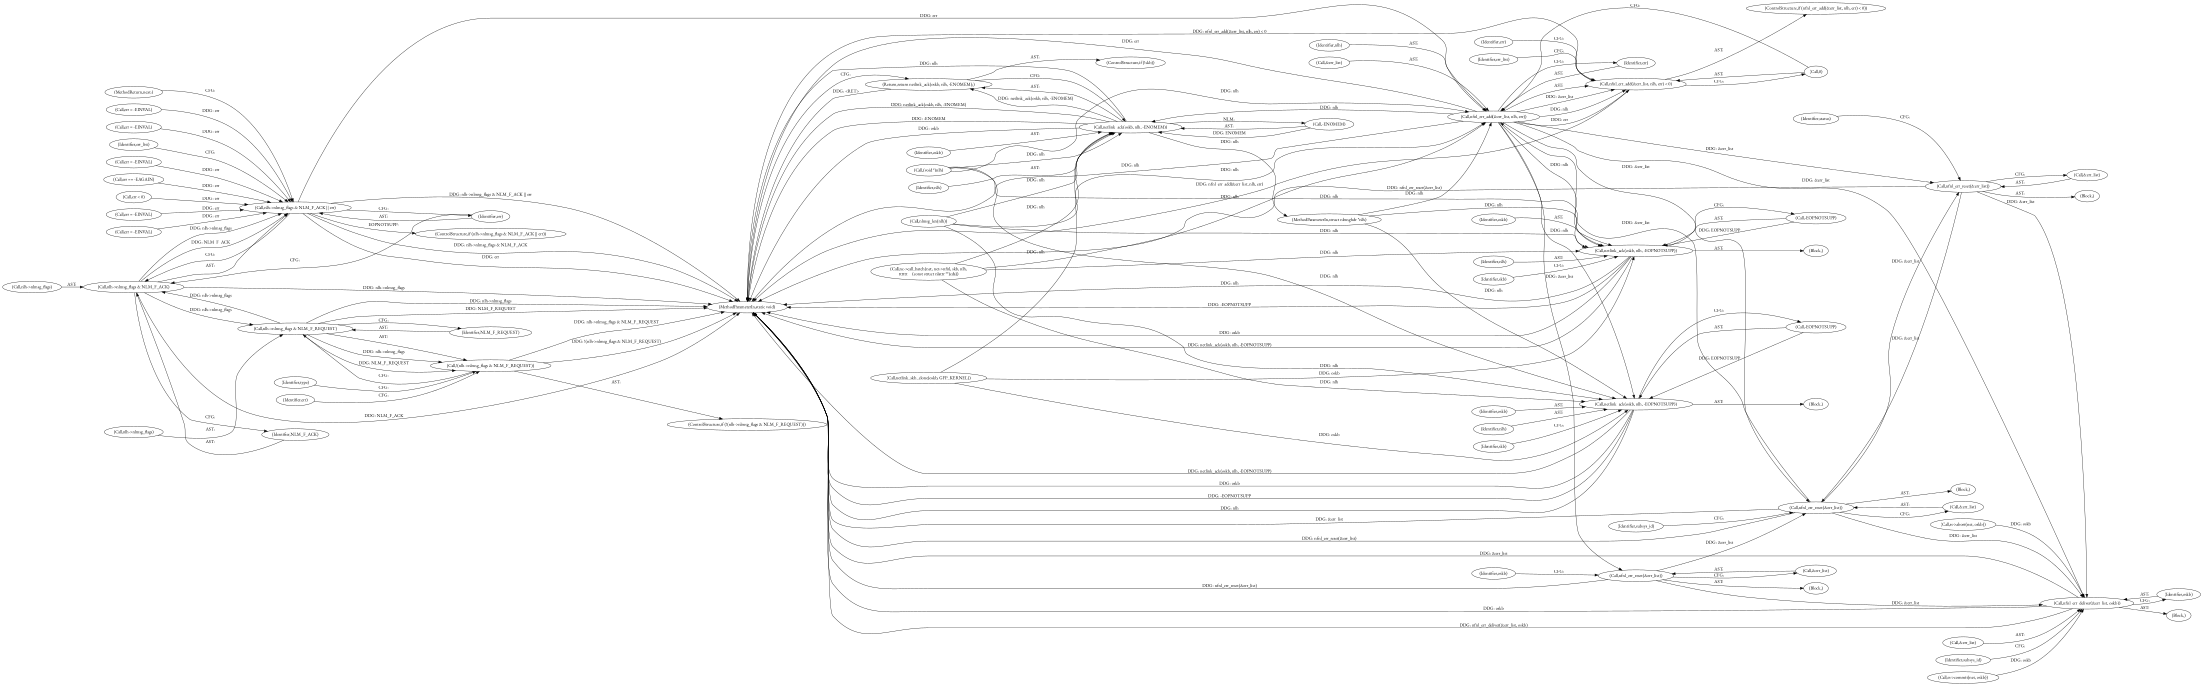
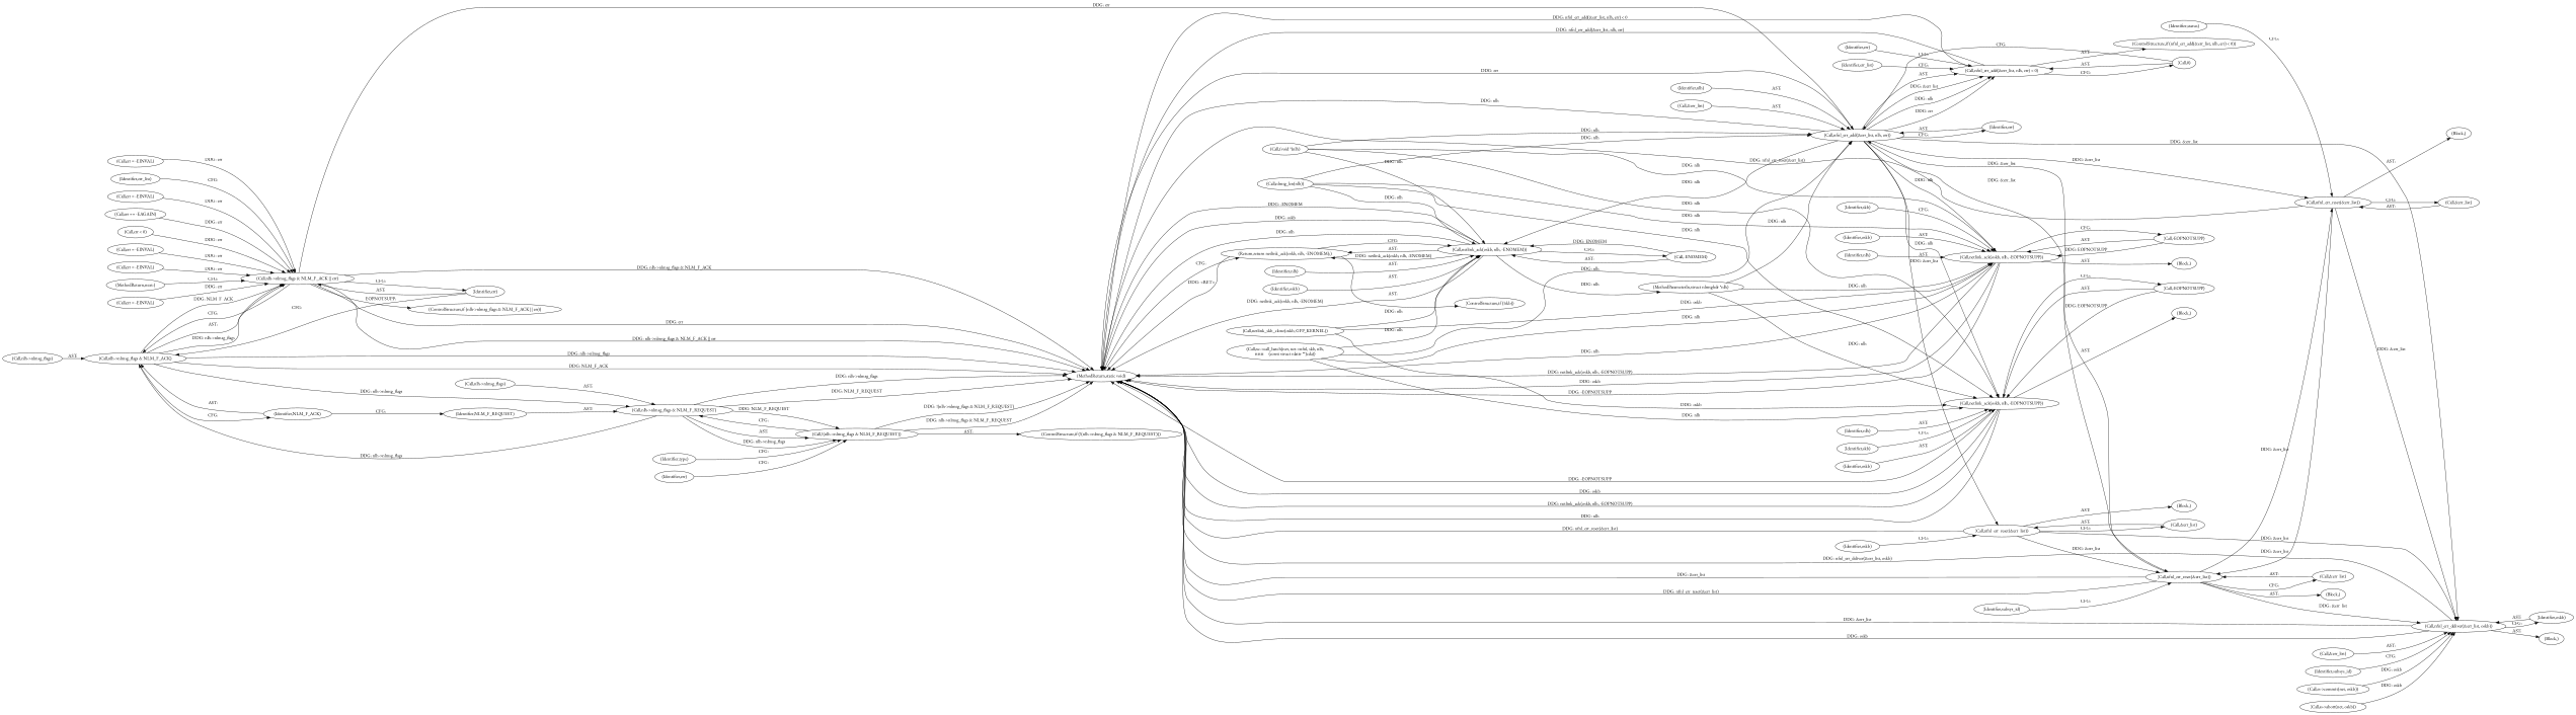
  digraph {
    fontname="EB Garamond"
    rankdir=LR
    node [fontname="EB Garamond"]
    edge [fontname="EB Garamond"]
    n1 [label="(Call,nlh->nlmsg_flags & NLM_F_ACK)"]
    n2 [label="(Call,nlh->nlmsg_flags & NLM_F_REQUEST)"]
    n3 [label="(Call,nlh->nlmsg_flags & NLM_F_ACK || err)"]
    n4 [label="(Identifier,NLM_F_ACK)"]
-   n5 [label="(MethodParameterIn,static void)"]
+   n5 [label="(MethodReturn,static void)"]
    n6 [label="(Call,!(nlh->nlmsg_flags & NLM_F_REQUEST))"]
    n7 [label="(Identifier,NLM_F_REQUEST)"]
    n8 [label="(Call,nfnl_err_add(&err_list, nlh, err))"]
    n9 [label="(Identifier,err)"]
    n10 [label="(ControlStructure,if (nlh->nlmsg_flags & NLM_F_ACK || err))"]
    n11 [label="(Return,return netlink_ack(oskb, nlh, -ENOMEM);)"]
    n12 [label="(ControlStructure,if (!(nlh->nlmsg_flags & NLM_F_REQUEST)))"]
    n13 [label="(Call,netlink_ack(oskb, nlh, -ENOMEM))"]
    n14 [label="(Call,netlink_ack(oskb, nlh, -EOPNOTSUPP))"]
    n15 [label="(Call,netlink_ack(oskb, nlh, -EOPNOTSUPP))"]
    n16 [label="(Call,nfnl_err_reset(&err_list))"]
    n17 [label="(Call,nfnl_err_reset(&err_list))"]
    n18 [label="(Call,nfnl_err_deliver(&err_list, oskb))"]
    n19 [label="(Call,nfnl_err_add(&err_list, nlh, err) < 0)"]
    n20 [label="(Call,nfnl_err_reset(&err_list))"]
    n21 [label="(Identifier,err)"]
    n22 [label="(Call,-ENOMEM)"]
    n23 [label="(MethodParameterIn,struct nlmsghdr *nlh)"]
    n24 [label="(Call,-EOPNOTSUPP)"]
    n25 [label="(Block,)"]
    n26 [label="(Call,-EOPNOTSUPP)"]
    n27 [label="(Block,)"]
    n28 [label="(Block,)"]
    n29 [label="(Call,&err_list)"]
    n30 [label="(Call,&err_list)"]
    n31 [label="(Block,)"]
    n32 [label="(Identifier,oskb)"]
    n33 [label="(Block,)"]
    n34 [label="(ControlStructure,if (nfnl_err_add(&err_list, nlh, err) < 0))"]
    n35 [label="(Call,0)"]
    n36 [label="(Call,&err_list)"]
    n37 [label="(Block,)"]
    n38 [label="(ControlStructure,if (!skb))"]
    n39 [label="(Call,err = -EINVAL)"]
    n40 [label="(Call,err == -EAGAIN)"]
    n41 [label="(Call,err < 0)"]
    n42 [label="(Call,err = -EINVAL)"]
    n43 [label="(Call,&err_list)"]
    n44 [label="(Identifier,status)"]
    n45 [label="(Call,nc->call_batch(net, net->nfnl, skb, nlh,\n\t\t\t\t\t\t     (const struct nlattr **)cda))"]
    n46 [label="(Identifier,nlh)"]
    n47 [label="(Identifier,subsys_id)"]
    n48 [label="(Identifier,type)"]
    n49 [label="(Call,err = -EINVAL)"]
    n50 [label="(Call,nlh->nlmsg_flags)"]
    n51 [label="(Identifier,nlh)"]
    n52 [label="(Identifier,skb)"]
    n53 [label="(Identifier,skb)"]
    n54 [label="(Identifier,subsys_id)"]
    n55 [label="(Call,netlink_skb_clone(oskb, GFP_KERNEL))"]
    n56 [label="(Identifier,err)"]
    n57 [label="(Call,(void *)nlh)"]
    n58 [label="(Identifier,err)"]
    n59 [label="(Call,nlmsg_len(nlh))"]
    n60 [label="(Call,nlh->nlmsg_flags)"]
    n61 [label="(Identifier,oskb)"]
    n62 [label="(Call,ss->commit(net, oskb))"]
    n63 [label="(MethodReturn,next:)"]
    n64 [label="(Call,err = -EINVAL)"]
    n65 [label="(Identifier,oskb)"]
    n66 [label="(Identifier,oskb)"]
    n67 [label="(Identifier,err_list)"]
    n68 [label="(Identifier,nlh)"]
    n69 [label="(Call,&err_list)"]
    n70 [label="(Call,ss->abort(net, oskb))"]
    n71 [label="(Call,err = -EINVAL)"]
    n72 [label="(Identifier,oskb)"]
    n73 [label="(Identifier,nlh)"]
    n74 [label="(Identifier,err_list)"]
    n1 -> n2 [label="DDG: nlh->nlmsg_flags"]
    n1 -> n3 [label="AST: "]
    n1 -> n3 [label="DDG: nlh->nlmsg_flags"]
    n1 -> n3 [label="DDG: NLM_F_ACK"]
    n1 -> n4 [label="CFG: "]
    n1 -> n5 [label="DDG: nlh->nlmsg_flags"]
    n1 -> n5 [label="DDG: NLM_F_ACK"]
    n2 -> n1 [label="DDG: nlh->nlmsg_flags"]
    n2 -> n5 [label="DDG: nlh->nlmsg_flags"]
    n2 -> n5 [label="DDG: NLM_F_REQUEST"]
    n2 -> n6 [label="AST: "]
    n2 -> n6 [label="DDG: nlh->nlmsg_flags"]
    n2 -> n6 [label="DDG: NLM_F_REQUEST"]
-   n2 -> n7 [label="CFG: "]
+   n4 -> n7 [label="CFG: "]
    n3 -> n1 [label="CFG: "]
    n3 -> n5 [label="DDG: nlh->nlmsg_flags & NLM_F_ACK || err"]
    n3 -> n5 [label="DDG: nlh->nlmsg_flags & NLM_F_ACK"]
    n3 -> n5 [label="DDG: err"]
    n3 -> n8 [label="DDG: err"]
    n3 -> n9 [label="CFG: "]
    n3 -> n10 [label="EOPNOTSUPP: "]
    n4 -> n1 [label="AST: "]
    n5 -> n11 [label="CFG: "]
    n6 -> n2 [label="CFG: "]
    n6 -> n5 [label="DDG: !(nlh->nlmsg_flags & NLM_F_REQUEST)"]
    n6 -> n5 [label="DDG: nlh->nlmsg_flags & NLM_F_REQUEST"]
    n6 -> n12 [label="AST: "]
    n7 -> n2 [label="AST: "]
    n8 -> n5 [label="DDG: err"]
    n8 -> n5 [label="DDG: nlh"]
    n8 -> n13 [label="DDG: nlh"]
    n8 -> n14 [label="DDG: nlh"]
    n8 -> n15 [label="DDG: nlh"]
    n8 -> n16 [label="DDG: &err_list"]
    n8 -> n17 [label="DDG: &err_list"]
    n8 -> n18 [label="DDG: &err_list"]
    n8 -> n19 [label="AST: "]
    n8 -> n19 [label="DDG: &err_list"]
    n8 -> n19 [label="DDG: nlh"]
    n8 -> n19 [label="DDG: err"]
    n8 -> n20 [label="DDG: &err_list"]
    n8 -> n21 [label="CFG: "]
    n9 -> n1 [label="CFG: "]
    n9 -> n3 [label="AST: "]
    n11 -> n5 [label="DDG: <RET>"]
    n11 -> n13 [label="CFG: "]
    n11 -> n38 [label="AST: "]
    n13 -> n5 [label="DDG: netlink_ack(oskb, nlh, -ENOMEM)"]
    n13 -> n5 [label="DDG: -ENOMEM"]
    n13 -> n5 [label="DDG: oskb"]
    n13 -> n5 [label="DDG: nlh"]
    n13 -> n11 [label="AST: "]
    n13 -> n11 [label="DDG: netlink_ack(oskb, nlh, -ENOMEM)"]
-   n13 -> n22 [label="NLM: "]
+   n13 -> n22 [label="CFG: "]
    n13 -> n23 [label="DDG: nlh"]
    n14 -> n5 [label="DDG: nlh"]
    n14 -> n5 [label="DDG: -EOPNOTSUPP"]
    n14 -> n5 [label="DDG: oskb"]
    n14 -> n5 [label="DDG: netlink_ack(oskb, nlh, -EOPNOTSUPP)"]
    n14 -> n24 [label="CFG: "]
    n14 -> n25 [label="AST: "]
    n15 -> n5 [label="DDG: oskb"]
    n15 -> n5 [label="DDG: -EOPNOTSUPP"]
    n15 -> n5 [label="DDG: nlh"]
    n15 -> n5 [label="DDG: netlink_ack(oskb, nlh, -EOPNOTSUPP)"]
    n15 -> n26 [label="CFG: "]
    n15 -> n27 [label="AST: "]
    n16 -> n5 [label="DDG: nfnl_err_reset(&err_list)"]
    n16 -> n17 [label="DDG: &err_list"]
    n16 -> n18 [label="DDG: &err_list"]
    n16 -> n28 [label="AST: "]
    n16 -> n29 [label="CFG: "]
    n17 -> n5 [label="DDG: nfnl_err_reset(&err_list)"]
    n17 -> n5 [label="DDG: &err_list"]
    n17 -> n8 [label="DDG: &err_list"]
    n17 -> n16 [label="DDG: &err_list"]
    n17 -> n18 [label="DDG: &err_list"]
    n17 -> n30 [label="CFG: "]
    n17 -> n31 [label="AST: "]
    n18 -> n5 [label="DDG: nfnl_err_deliver(&err_list, oskb)"]
    n18 -> n5 [label="DDG: &err_list"]
    n18 -> n5 [label="DDG: oskb"]
    n18 -> n32 [label="CFG: "]
    n18 -> n33 [label="AST: "]
    n19 -> n5 [label="DDG: nfnl_err_add(&err_list, nlh, err) < 0"]
    n19 -> n5 [label="DDG: nfnl_err_add(&err_list, nlh, err)"]
    n19 -> n34 [label="AST: "]
    n19 -> n35 [label="CFG: "]
    n20 -> n5 [label="DDG: nfnl_err_reset(&err_list)"]
    n20 -> n17 [label="DDG: &err_list"]
    n20 -> n18 [label="DDG: &err_list"]
    n20 -> n36 [label="CFG: "]
    n20 -> n37 [label="AST: "]
    n21 -> n8 [label="AST: "]
    n22 -> n13 [label="AST: "]
    n22 -> n13 [label="DDG: ENOMEM"]
    n23 -> n8 [label="DDG: nlh"]
    n23 -> n14 [label="DDG: nlh"]
    n23 -> n15 [label="DDG: nlh"]
    n24 -> n14 [label="AST: "]
    n24 -> n14 [label="DDG: EOPNOTSUPP"]
    n26 -> n15 [label="AST: "]
    n26 -> n15 [label="DDG: EOPNOTSUPP"]
    n29 -> n16 [label="AST: "]
    n30 -> n17 [label="AST: "]
    n32 -> n18 [label="AST: "]
    n35 -> n8 [label="CFG: "]
    n35 -> n19 [label="AST: "]
    n36 -> n20 [label="AST: "]
    n39 -> n3 [label="DDG: err"]
    n40 -> n3 [label="DDG: err"]
    n41 -> n3 [label="DDG: err"]
    n42 -> n3 [label="DDG: err"]
    n43 -> n18 [label="AST: "]
    n44 -> n16 [label="CFG: "]
    n45 -> n8 [label="DDG: nlh"]
    n45 -> n13 [label="DDG: nlh"]
    n45 -> n14 [label="DDG: nlh"]
    n45 -> n15 [label="DDG: nlh"]
    n46 -> n14 [label="AST: "]
    n47 -> n17 [label="CFG: "]
    n48 -> n6 [label="CFG: "]
    n49 -> n3 [label="DDG: err"]
    n50 -> n2 [label="AST: "]
    n51 -> n8 [label="AST: "]
    n52 -> n15 [label="CFG: "]
    n53 -> n14 [label="CFG: "]
    n54 -> n18 [label="CFG: "]
    n55 -> n13 [label="DDG: nlh"]
    n55 -> n14 [label="DDG: oskb"]
    n55 -> n15 [label="DDG: oskb"]
    n56 -> n19 [label="CFG: "]
    n57 -> n8 [label="DDG: nlh"]
    n57 -> n13 [label="DDG: nlh"]
    n57 -> n14 [label="DDG: nlh"]
    n57 -> n15 [label="DDG: nlh"]
    n58 -> n6 [label="CFG: "]
    n59 -> n8 [label="DDG: nlh"]
    n59 -> n13 [label="DDG: nlh"]
    n59 -> n14 [label="DDG: nlh"]
    n59 -> n15 [label="DDG: nlh"]
    n60 -> n1 [label="AST: "]
    n61 -> n20 [label="CFG: "]
    n62 -> n18 [label="DDG: oskb"]
    n63 -> n3 [label="CFG: "]
    n64 -> n3 [label="DDG: err"]
    n65 -> n15 [label="AST: "]
    n66 -> n13 [label="AST: "]
    n67 -> n19 [label="CFG: "]
    n68 -> n13 [label="AST: "]
    n69 -> n8 [label="AST: "]
    n70 -> n18 [label="DDG: oskb"]
    n71 -> n3 [label="DDG: err"]
    n72 -> n14 [label="AST: "]
    n73 -> n15 [label="AST: "]
    n74 -> n3 [label="CFG: "]
  }
